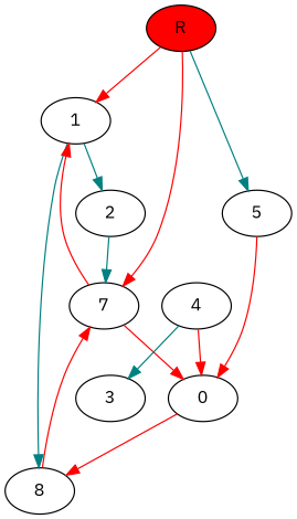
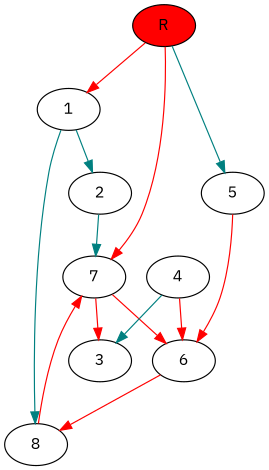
  digraph {
    fontname="IBM Plex Sans"
    node [fontname="IBM Plex Sans"]
    edge [color=red fontname="IBM Plex Sans"]
    1
    2
    8
    7
    4
    3
-   6 [label=0]
+   6
    5
    R [fillcolor="#ff0000" style=filled]
    1 -> 2 [color=teal]
    1 -> 8 [color=teal]
    2 -> 7 [color=teal]
    8 -> 7
-   7 -> 1
+   7 -> 3
    7 -> 6
    4 -> 3 [color=teal]
    4 -> 6
    6 -> 8
    5 -> 6
    R -> 1
    R -> 7
    R -> 5 [color=teal]
  }
